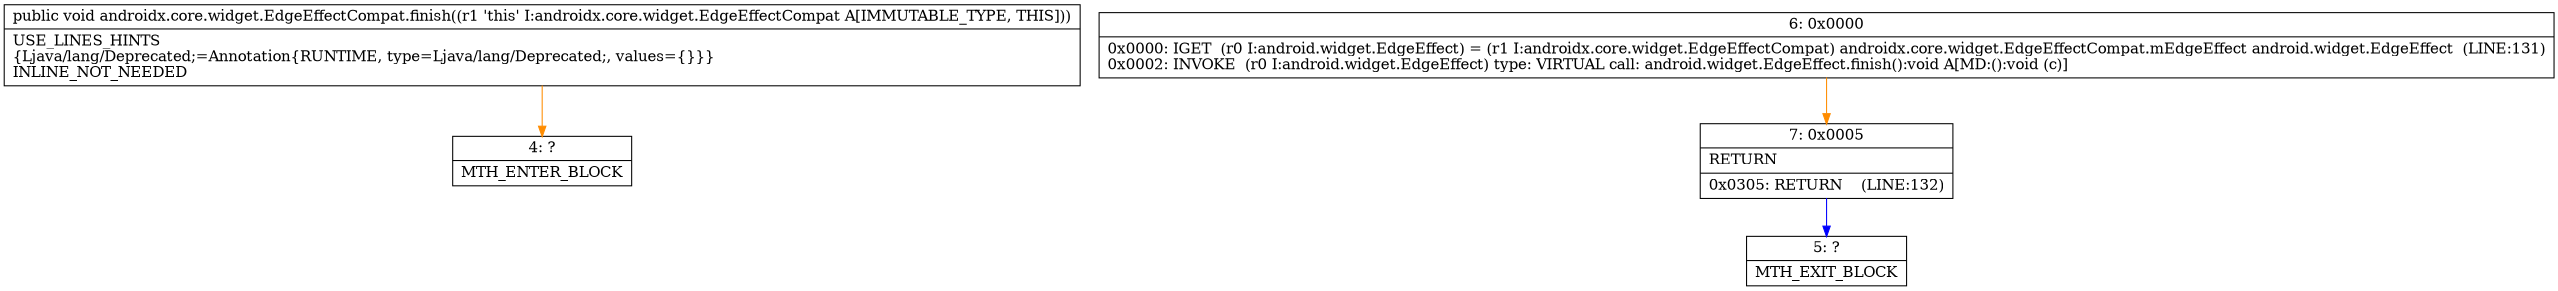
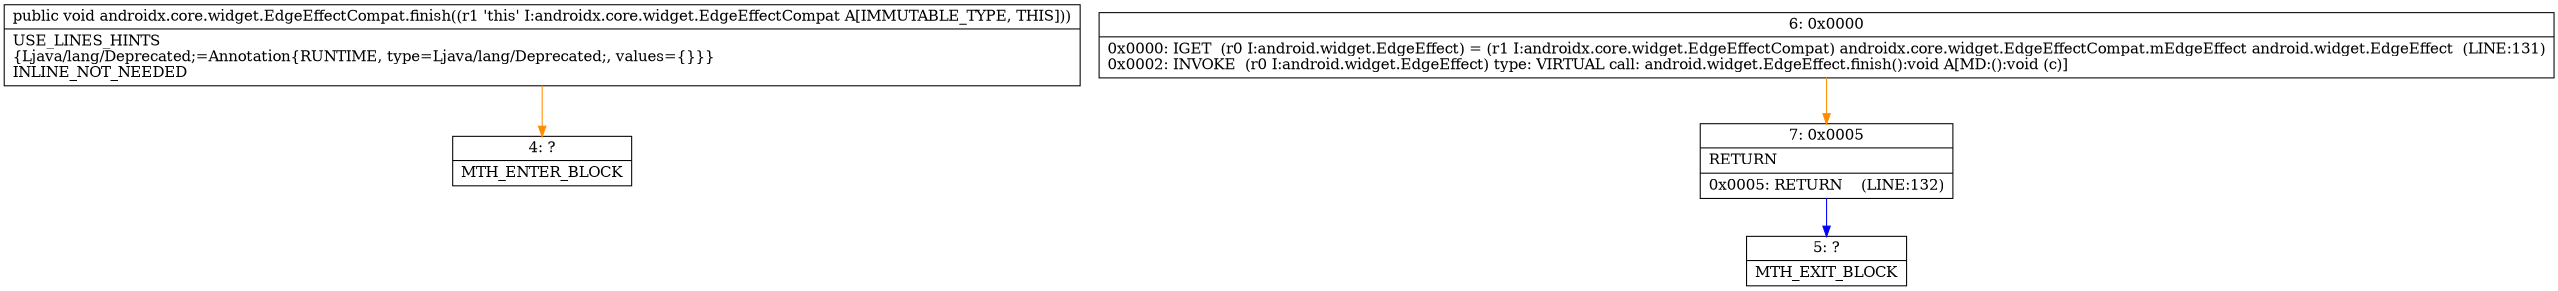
  digraph {
    node [shape=record]
    edge [color=darkorange]
    n1 [label="{4\:\ ?|MTH_ENTER_BLOCK\l}"]
    n2 [label="{6\:\ 0x0000|0x0000: IGET  (r0 I:android.widget.EdgeEffect) = (r1 I:androidx.core.widget.EdgeEffectCompat) androidx.core.widget.EdgeEffectCompat.mEdgeEffect android.widget.EdgeEffect  (LINE:131)\l0x0002: INVOKE  (r0 I:android.widget.EdgeEffect) type: VIRTUAL call: android.widget.EdgeEffect.finish():void A[MD:():void (c)]\l}"]
-   n3 [label="{7\:\ 0x0005|RETURN\l|0x0305: RETURN    (LINE:132)\l}"]
+   n3 [label="{7\:\ 0x0005|RETURN\l|0x0005: RETURN    (LINE:132)\l}"]
    n4 [label="{5\:\ ?|MTH_EXIT_BLOCK\l}"]
    n5 [label="{public void androidx.core.widget.EdgeEffectCompat.finish((r1 'this' I:androidx.core.widget.EdgeEffectCompat A[IMMUTABLE_TYPE, THIS]))  | USE_LINES_HINTS\l\{Ljava\/lang\/Deprecated;=Annotation\{RUNTIME, type=Ljava\/lang\/Deprecated;, values=\{\}\}\}\lINLINE_NOT_NEEDED\l}"]
    n2 -> n3
    n3 -> n4 [color=blue]
    n5 -> n1
  }
